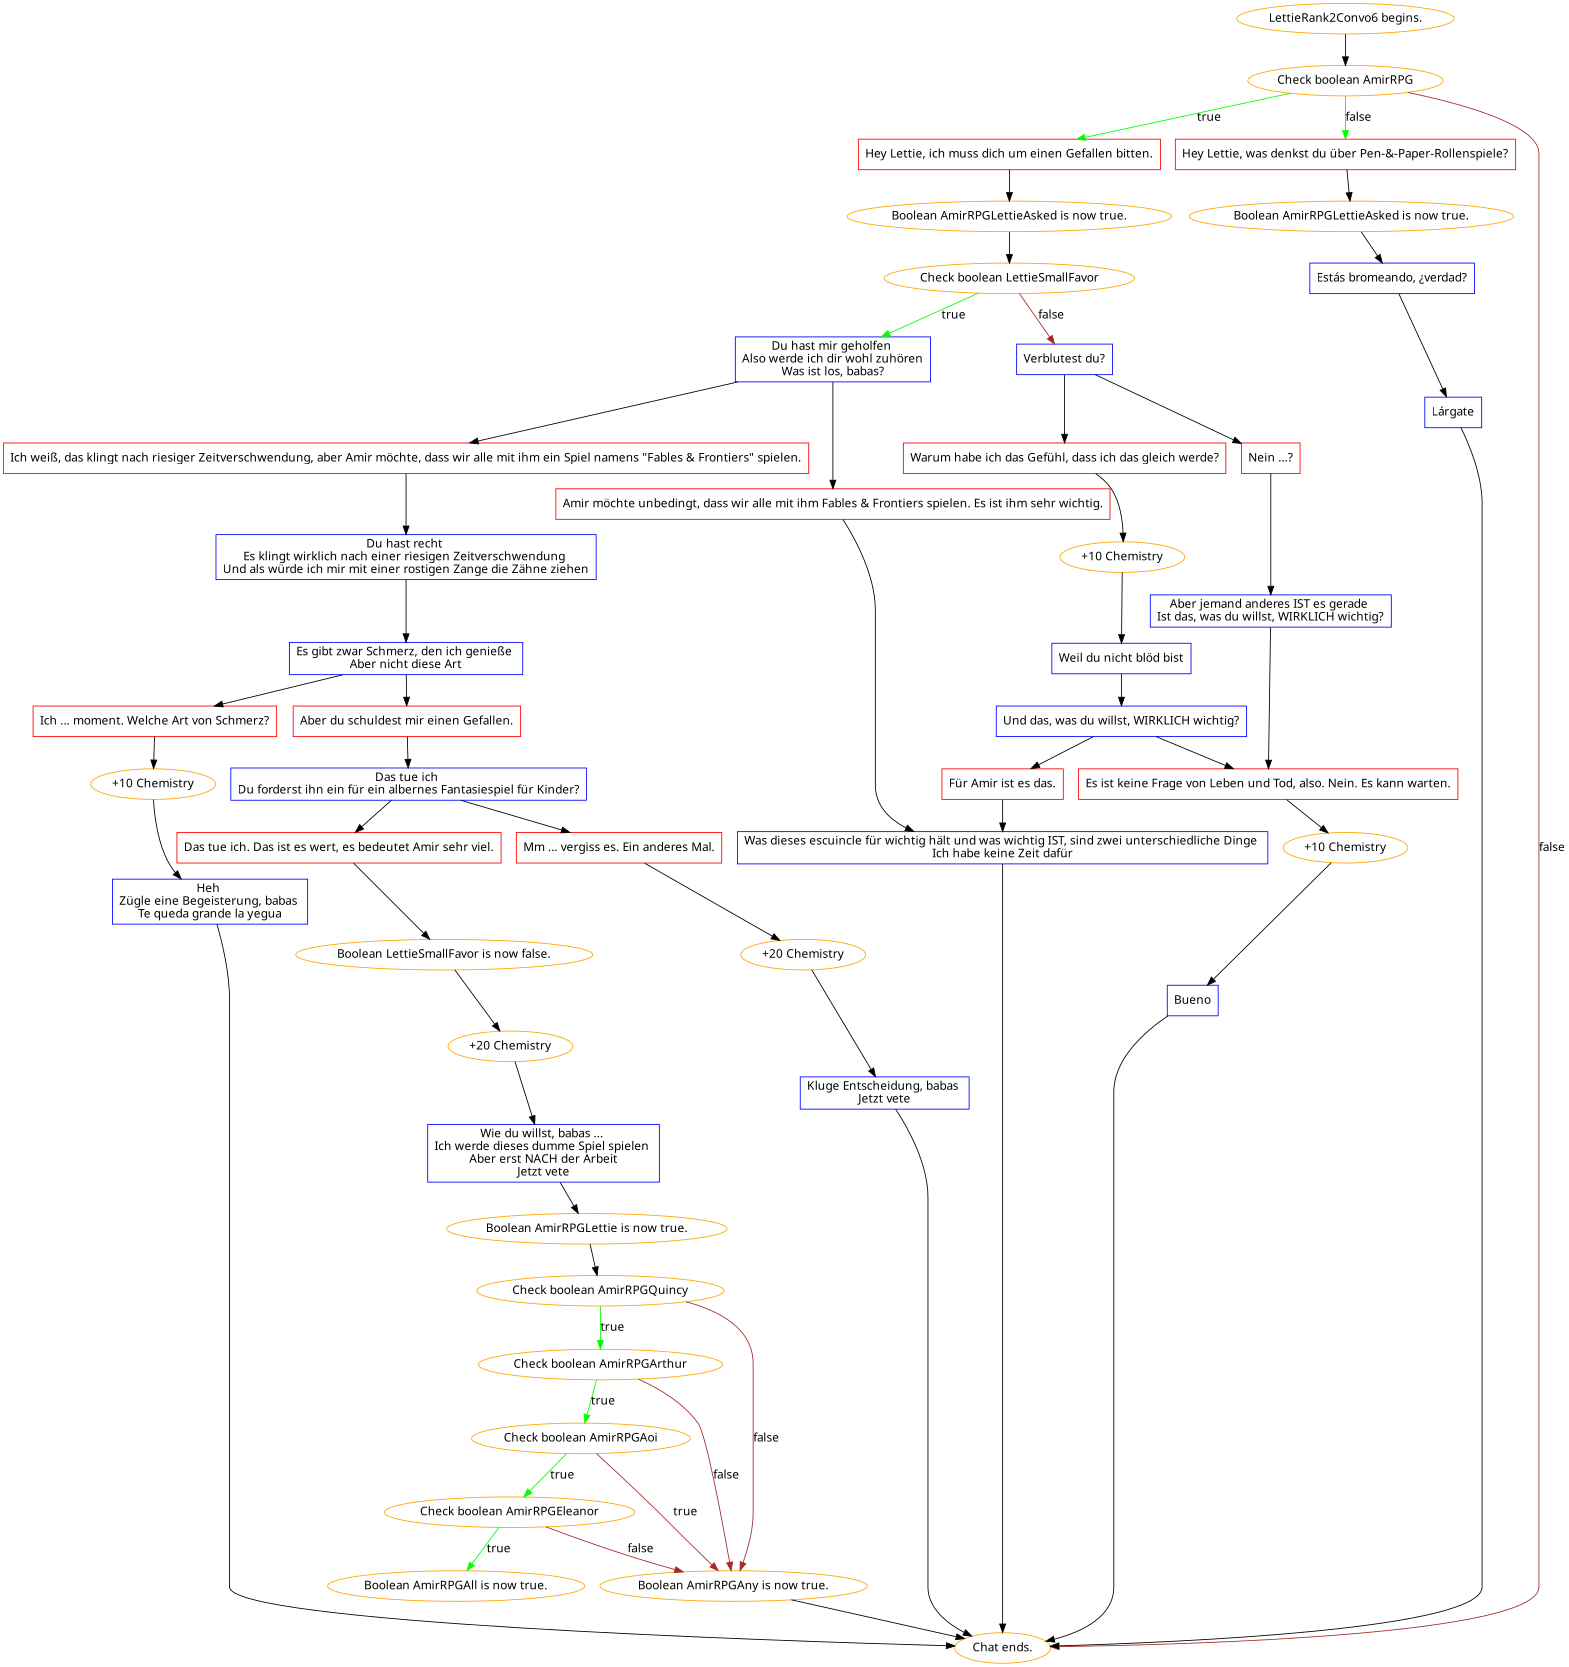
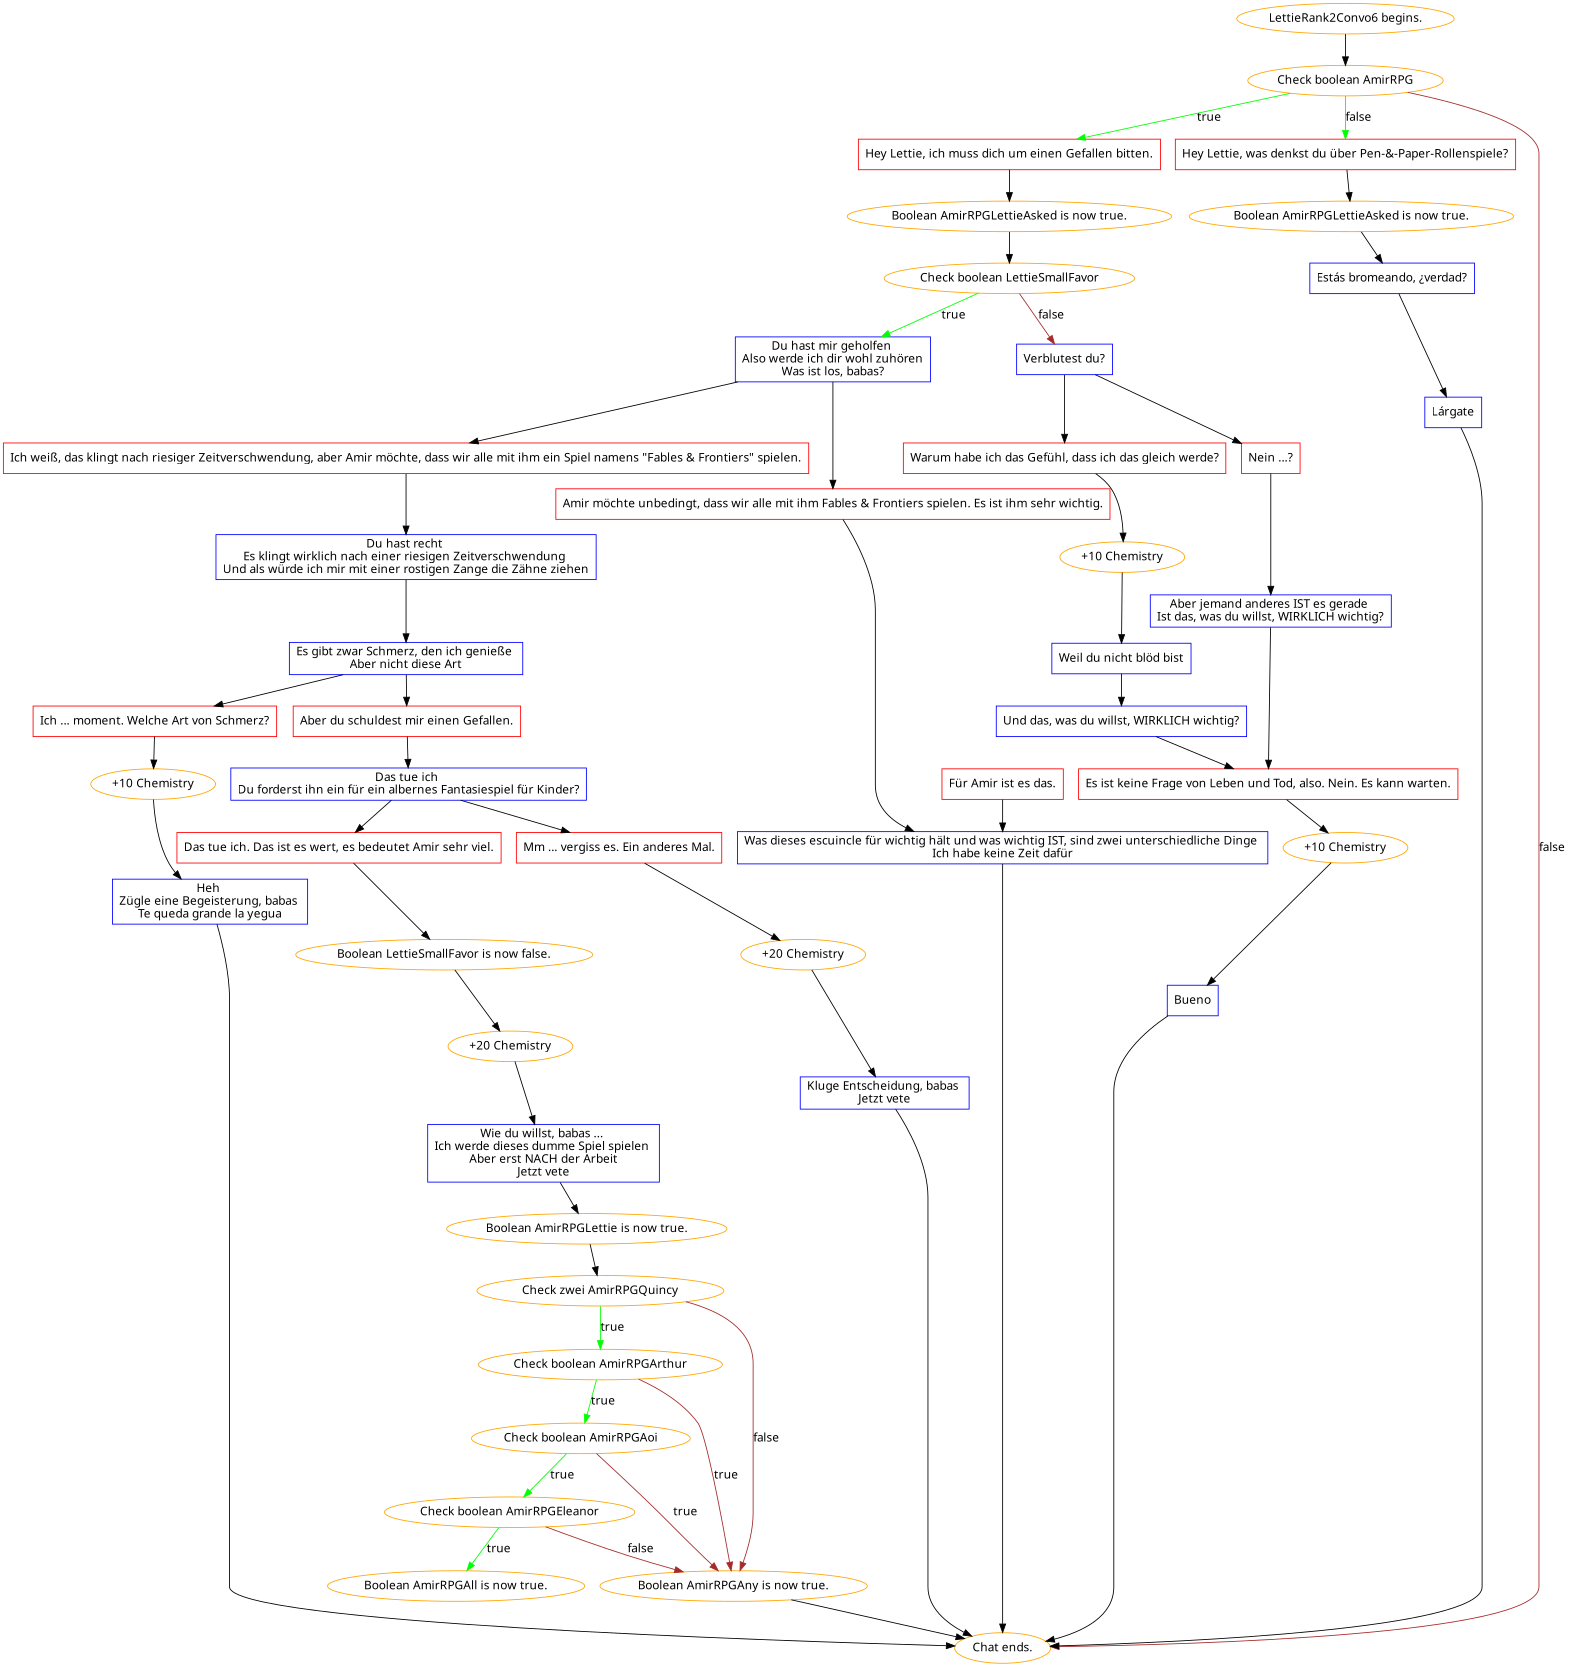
  digraph {
    fontname="Noto Sans"
    node [color=orange fontname="Noto Sans" shape=box]
    edge [fontname="Noto Sans"]
    "LettieRank2Convo6 begins." [shape=""]
    n2 [label="Check boolean AmirRPG" shape=""]
    n3 [color=red label="Hey Lettie, ich muss dich um einen Gefallen bitten."]
    n4 [color=red label="Hey Lettie, was denkst du über Pen-&-Paper-Rollenspiele?"]
    "Chat ends." [shape=""]
    n6 [label="Boolean AmirRPGLettieAsked is now true." shape=""]
    n7 [label="Boolean AmirRPGLettieAsked is now true." shape=""]
    n8 [label="Check boolean LettieSmallFavor" shape=""]
    n9 [color=blue label="Estás bromeando, ¿verdad?"]
    n10 [color=blue label="Du hast mir geholfen \nAlso werde ich dir wohl zuhören\nWas ist los, babas?"]
    n11 [color=blue label="Verblutest du?"]
    n12 [color=blue label="Lárgate"]
    n13 [color=red label="Ich weiß, das klingt nach riesiger Zeitverschwendung, aber Amir möchte, dass wir alle mit ihm ein Spiel namens \"Fables & Frontiers\" spielen."]
    n14 [color=red label="Amir möchte unbedingt, dass wir alle mit ihm Fables & Frontiers spielen. Es ist ihm sehr wichtig."]
    n15 [color=red label="Warum habe ich das Gefühl, dass ich das gleich werde?"]
    n16 [color=red label="Nein ...?"]
    n17 [color=blue label="Du hast recht \nEs klingt wirklich nach einer riesigen Zeitverschwendung \nUnd als würde ich mir mit einer rostigen Zange die Zähne ziehen"]
    n18 [color=blue label="Was dieses escuincle für wichtig hält und was wichtig IST, sind zwei unterschiedliche Dinge \nIch habe keine Zeit dafür"]
    n19 [label="+10 Chemistry" shape=""]
    n20 [color=blue label="Aber jemand anderes IST es gerade \nIst das, was du willst, WIRKLICH wichtig?"]
    n21 [color=blue label="Es gibt zwar Schmerz, den ich genieße \nAber nicht diese Art"]
    n22 [color=blue label="Weil du nicht blöd bist"]
    n23 [color=red label="Es ist keine Frage von Leben und Tod, also. Nein. Es kann warten."]
    n24 [color=red label="Aber du schuldest mir einen Gefallen."]
    n25 [color=red label="Ich ... moment. Welche Art von Schmerz?"]
    n26 [color=blue label="Und das, was du willst, WIRKLICH wichtig?"]
    n27 [label="+10 Chemistry" shape=""]
    n28 [color=blue label="Das tue ich \nDu forderst ihn ein für ein albernes Fantasiespiel für Kinder?"]
    n29 [label="+10 Chemistry" shape=""]
    n30 [color=red label="Für Amir ist es das."]
    n31 [color=blue label=Bueno]
    n32 [color=red label="Das tue ich. Das ist es wert, es bedeutet Amir sehr viel."]
    n33 [color=red label="Mm ... vergiss es. Ein anderes Mal."]
    n34 [color=blue label="Heh \nZügle eine Begeisterung, babas \nTe queda grande la yegua"]
    n35 [label="Boolean LettieSmallFavor is now false." shape=""]
    n36 [label="+20 Chemistry" shape=""]
    n37 [label="+20 Chemistry" shape=""]
    n38 [color=blue label="Kluge Entscheidung, babas \nJetzt vete"]
    n39 [color=blue label="Wie du willst, babas ... \nIch werde dieses dumme Spiel spielen \nAber erst NACH der Arbeit\nJetzt vete"]
    n40 [label="Boolean AmirRPGLettie is now true." shape=""]
-   n41 [label="Check boolean AmirRPGQuincy" shape=""]
+   n41 [label="Check zwei AmirRPGQuincy" shape=""]
    n42 [label="Check boolean AmirRPGArthur" shape=""]
    n43 [label="Boolean AmirRPGAny is now true." shape=""]
    n44 [label="Check boolean AmirRPGAoi" shape=""]
    n45 [label="Check boolean AmirRPGEleanor" shape=""]
    n46 [label="Boolean AmirRPGAll is now true." shape=""]
    "LettieRank2Convo6 begins." -> n2
    n2 -> n3 [color=green label=true]
    n2 -> n4 [color=green label=false]
    n2 -> "Chat ends." [color=brown label=false]
    n3 -> n6
    n4 -> n7
    n6 -> n8
    n7 -> n9
    n8 -> n10 [color=green label=true]
    n8 -> n11 [color=brown label=false]
    n9 -> n12
    n10 -> n13
    n10 -> n14
    n11 -> n15
    n11 -> n16
    n12 -> "Chat ends."
    n13 -> n17
    n14 -> n18
    n15 -> n19
    n16 -> n20
    n17 -> n21
    n18 -> "Chat ends."
    n19 -> n22
    n20 -> n23
    n21 -> n24
    n21 -> n25
    n22 -> n26
    n23 -> n27
    n24 -> n28
    n25 -> n29
    n26 -> n23
-   n26 -> n30
    n27 -> n31
    n28 -> n32
    n28 -> n33
    n29 -> n34
    n30 -> n18
    n31 -> "Chat ends."
    n32 -> n35
    n33 -> n36
    n34 -> "Chat ends."
    n35 -> n37
    n36 -> n38
    n37 -> n39
    n38 -> "Chat ends."
    n39 -> n40
    n40 -> n41
    n41 -> n42 [color=green label=true]
    n41 -> n43 [color=brown label=false]
-   n42 -> n43 [color=brown label=false]
+   n42 -> n43 [color=brown label=true]
    n42 -> n44 [color=green label=true]
    n43 -> "Chat ends."
    n44 -> n43 [color=brown label=true]
    n44 -> n45 [color=green label=true]
    n45 -> n43 [color=brown label=false]
    n45 -> n46 [color=green label=true]
  }
